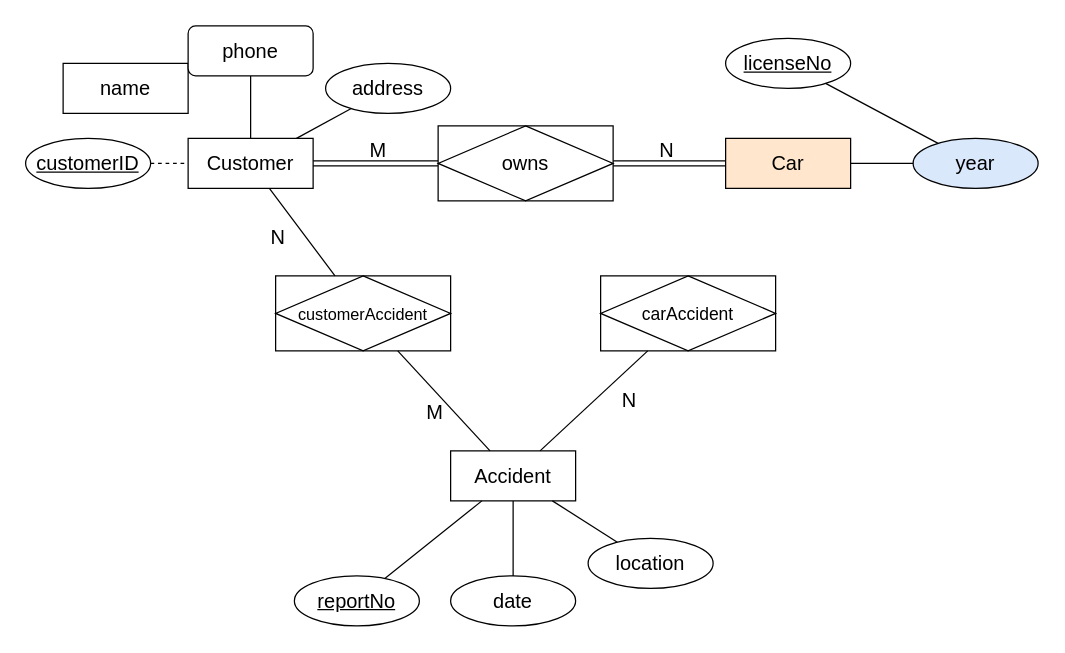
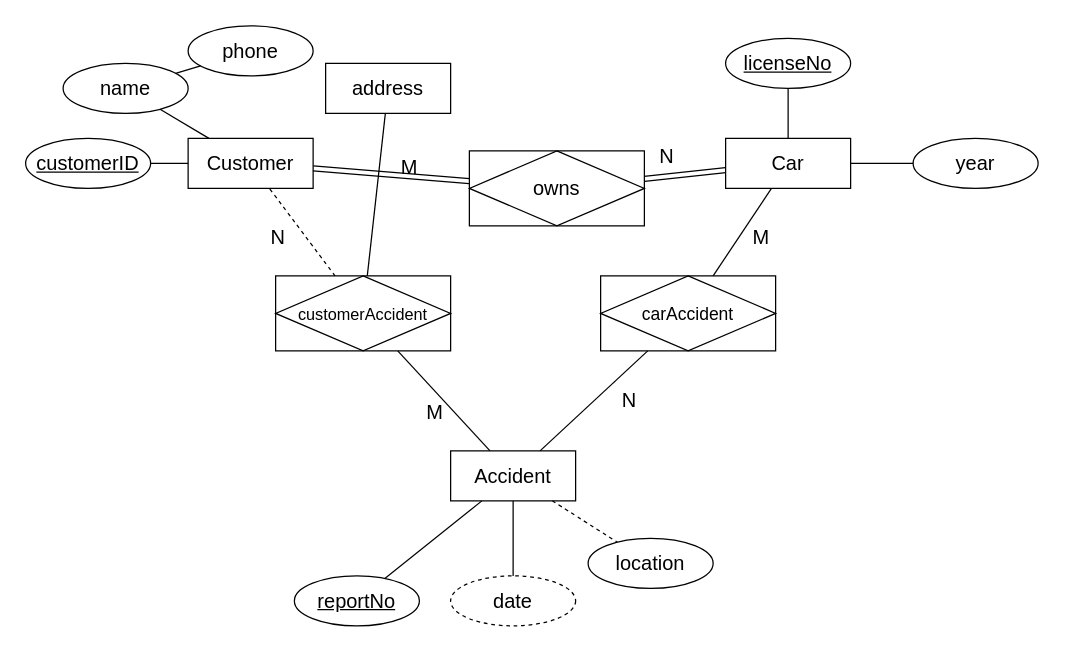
  <mxCell id="0" />
  <mxCell id="1" parent="0" />
  <mxCell id="2" value="Customer" style="whiteSpace=wrap;html=1;align=center;fontSize=16;" vertex="1" parent="1"><mxGeometry x="150" y="110" width="100" height="40" as="geometry" /></mxCell>
  <mxCell id="3" value="customerID" style="ellipse;whiteSpace=wrap;html=1;align=center;fontStyle=4;fontSize=16;" vertex="1" parent="1"><mxGeometry x="20" y="110" width="100" height="40" as="geometry" /></mxCell>
- <mxCell id="4" value="name" style="whiteSpace=wrap;html=1;align=center;fontSize=16;rounded=0;" vertex="1" parent="1"><mxGeometry x="50" y="50" width="100" height="40" as="geometry" /></mxCell>
- <mxCell id="5" value="phone" style="whiteSpace=wrap;html=1;align=center;fontSize=16;rounded=1;" vertex="1" parent="1"><mxGeometry x="150" y="20" width="100" height="40" as="geometry" /></mxCell>
- <mxCell id="6" value="address" style="ellipse;whiteSpace=wrap;html=1;align=center;fontSize=16;" vertex="1" parent="1"><mxGeometry x="260" y="50" width="100" height="40" as="geometry" /></mxCell>
- <mxCell id="8" value="" style="endArrow=none;html=1;rounded=0;fontSize=12;startSize=8;endSize=8;curved=1;" edge="1" parent="1" source="5" target="2"><mxGeometry width="50" height="50" relative="1" as="geometry"><mxPoint x="40" y="250" as="sourcePoint" /><mxPoint x="90" y="200" as="targetPoint" /></mxGeometry></mxCell>
- <mxCell id="9" value="" style="endArrow=none;html=1;rounded=0;fontSize=12;startSize=8;endSize=8;curved=1;" edge="1" parent="1" source="6" target="2"><mxGeometry width="50" height="50" relative="1" as="geometry"><mxPoint x="50" y="260" as="sourcePoint" /><mxPoint x="100" y="210" as="targetPoint" /></mxGeometry></mxCell>
- <mxCell id="10" value="" style="endArrow=none;html=1;rounded=0;fontSize=12;startSize=8;endSize=8;curved=1;dashed=1;" edge="1" parent="1" source="3" target="2"><mxGeometry width="50" height="50" relative="1" as="geometry"><mxPoint x="60" y="270" as="sourcePoint" /><mxPoint x="110" y="220" as="targetPoint" /></mxGeometry></mxCell>
- <mxCell id="11" value="Car" style="whiteSpace=wrap;html=1;align=center;fontSize=16;fillColor=#ffe6cc;" vertex="1" parent="1"><mxGeometry x="580" y="110" width="100" height="40" as="geometry" /></mxCell>
+ <mxCell id="4" value="name" style="ellipse;whiteSpace=wrap;html=1;align=center;fontSize=16;" vertex="1" parent="1"><mxGeometry x="50" y="50" width="100" height="40" as="geometry" /></mxCell>
+ <mxCell id="5" value="phone" style="ellipse;whiteSpace=wrap;html=1;align=center;fontSize=16;" vertex="1" parent="1"><mxGeometry x="150" y="20" width="100" height="40" as="geometry" /></mxCell>
+ <mxCell id="6" value="address" style="whiteSpace=wrap;html=1;align=center;fontSize=16;rounded=0;" vertex="1" parent="1"><mxGeometry x="260" y="50" width="100" height="40" as="geometry" /></mxCell>
+ <mxCell id="7" value="" style="endArrow=none;html=1;rounded=0;fontSize=12;startSize=8;endSize=8;curved=1;" edge="1" parent="1" source="4" target="2"><mxGeometry width="50" height="50" relative="1" as="geometry"><mxPoint x="30" y="240" as="sourcePoint" /><mxPoint x="80" y="190" as="targetPoint" /></mxGeometry></mxCell>
+ <mxCell id="8" value="" style="endArrow=none;html=1;rounded=0;fontSize=12;startSize=8;endSize=8;curved=1;" edge="1" parent="1" source="5" target="4"><mxGeometry width="50" height="50" relative="1" as="geometry"><mxPoint x="40" y="250" as="sourcePoint" /><mxPoint x="90" y="200" as="targetPoint" /></mxGeometry></mxCell>
+ <mxCell id="9" value="" style="endArrow=none;html=1;rounded=0;fontSize=12;startSize=8;endSize=8;curved=1;" edge="1" parent="1" source="6" target="28"><mxGeometry width="50" height="50" relative="1" as="geometry"><mxPoint x="50" y="260" as="sourcePoint" /><mxPoint x="100" y="210" as="targetPoint" /></mxGeometry></mxCell>
+ <mxCell id="10" value="" style="endArrow=none;html=1;rounded=0;fontSize=12;startSize=8;endSize=8;curved=1;" edge="1" parent="1" source="3" target="2"><mxGeometry width="50" height="50" relative="1" as="geometry"><mxPoint x="60" y="270" as="sourcePoint" /><mxPoint x="110" y="220" as="targetPoint" /></mxGeometry></mxCell>
+ <mxCell id="11" value="Car" style="whiteSpace=wrap;html=1;align=center;fontSize=16;" vertex="1" parent="1"><mxGeometry x="580" y="110" width="100" height="40" as="geometry" /></mxCell>
  <mxCell id="12" value="licenseNo" style="ellipse;whiteSpace=wrap;html=1;align=center;fontStyle=4;fontSize=16;" vertex="1" parent="1"><mxGeometry x="580" y="30" width="100" height="40" as="geometry" /></mxCell>
- <mxCell id="13" value="year" style="ellipse;whiteSpace=wrap;html=1;align=center;fontSize=16;fillColor=#dae8fc;" vertex="1" parent="1"><mxGeometry x="730" y="110" width="100" height="40" as="geometry" /></mxCell>
+ <mxCell id="13" value="year" style="ellipse;whiteSpace=wrap;html=1;align=center;fontSize=16;" vertex="1" parent="1"><mxGeometry x="730" y="110" width="100" height="40" as="geometry" /></mxCell>
  <mxCell id="14" value="Accident" style="whiteSpace=wrap;html=1;align=center;fontSize=16;" vertex="1" parent="1"><mxGeometry x="360" y="360" width="100" height="40" as="geometry" /></mxCell>
- <mxCell id="15" value="" style="endArrow=none;html=1;rounded=0;fontSize=12;startSize=8;endSize=8;curved=1;" edge="1" parent="1" source="12" target="13"><mxGeometry width="50" height="50" relative="1" as="geometry"><mxPoint x="570" y="-20" as="sourcePoint" /><mxPoint x="614" y="4" as="targetPoint" /></mxGeometry></mxCell>
+ <mxCell id="15" value="" style="endArrow=none;html=1;rounded=0;fontSize=12;startSize=8;endSize=8;curved=1;" edge="1" parent="1" source="12" target="11"><mxGeometry width="50" height="50" relative="1" as="geometry"><mxPoint x="570" y="-20" as="sourcePoint" /><mxPoint x="614" y="4" as="targetPoint" /></mxGeometry></mxCell>
  <mxCell id="16" value="" style="endArrow=none;html=1;rounded=0;fontSize=12;startSize=8;endSize=8;curved=1;" edge="1" parent="1" source="13" target="11"><mxGeometry width="50" height="50" relative="1" as="geometry"><mxPoint x="590" y="0" as="sourcePoint" /><mxPoint x="634" y="24" as="targetPoint" /></mxGeometry></mxCell>
  <mxCell id="17" value="reportNo" style="ellipse;whiteSpace=wrap;html=1;align=center;fontStyle=4;fontSize=16;" vertex="1" parent="1"><mxGeometry x="235" y="460" width="100" height="40" as="geometry" /></mxCell>
- <mxCell id="18" value="date" style="ellipse;whiteSpace=wrap;html=1;align=center;fontSize=16;" vertex="1" parent="1"><mxGeometry x="360" y="460" width="100" height="40" as="geometry" /></mxCell>
+ <mxCell id="18" value="date" style="ellipse;whiteSpace=wrap;html=1;align=center;fontSize=16;dashed=1;" vertex="1" parent="1"><mxGeometry x="360" y="460" width="100" height="40" as="geometry" /></mxCell>
  <mxCell id="19" value="location" style="ellipse;whiteSpace=wrap;html=1;align=center;fontSize=16;" vertex="1" parent="1"><mxGeometry x="470" y="430" width="100" height="40" as="geometry" /></mxCell>
  <mxCell id="20" value="" style="endArrow=none;html=1;rounded=0;fontSize=12;startSize=8;endSize=8;curved=1;" edge="1" parent="1" source="17" target="14"><mxGeometry width="50" height="50" relative="1" as="geometry"><mxPoint x="250" y="320" as="sourcePoint" /><mxPoint x="310" y="324" as="targetPoint" /></mxGeometry></mxCell>
- <mxCell id="21" value="" style="endArrow=none;html=1;rounded=0;fontSize=12;startSize=8;endSize=8;curved=1;" edge="1" parent="1" source="14" target="19"><mxGeometry width="50" height="50" relative="1" as="geometry"><mxPoint x="260" y="330" as="sourcePoint" /><mxPoint x="320" y="334" as="targetPoint" /></mxGeometry></mxCell>
+ <mxCell id="21" value="" style="endArrow=none;html=1;rounded=0;fontSize=12;startSize=8;endSize=8;curved=1;dashed=1;" edge="1" parent="1" source="14" target="19"><mxGeometry width="50" height="50" relative="1" as="geometry"><mxPoint x="260" y="330" as="sourcePoint" /><mxPoint x="320" y="334" as="targetPoint" /></mxGeometry></mxCell>
  <mxCell id="22" value="" style="endArrow=none;html=1;rounded=0;fontSize=12;startSize=8;endSize=8;curved=1;" edge="1" parent="1" source="14" target="18"><mxGeometry width="50" height="50" relative="1" as="geometry"><mxPoint x="270" y="340" as="sourcePoint" /><mxPoint x="330" y="344" as="targetPoint" /></mxGeometry></mxCell>
  <mxCell id="23" value="" style="shape=link;html=1;rounded=0;fontSize=12;startSize=8;endSize=8;curved=1;" edge="1" parent="1" source="2" target="27"><mxGeometry relative="1" as="geometry"><mxPoint x="240" y="190" as="sourcePoint" /><mxPoint x="370" y="130" as="targetPoint" /></mxGeometry></mxCell>
  <mxCell id="24" value="M" style="resizable=0;html=1;whiteSpace=wrap;align=right;verticalAlign=bottom;fontSize=16;" connectable="0" vertex="1" parent="23"><mxGeometry x="1" relative="1" as="geometry"><mxPoint x="-40" as="offset" /></mxGeometry></mxCell>
  <mxCell id="25" value="" style="shape=link;html=1;rounded=0;fontSize=12;startSize=8;endSize=8;curved=1;" edge="1" parent="1" source="27" target="11"><mxGeometry relative="1" as="geometry"><mxPoint x="490" y="130" as="sourcePoint" /><mxPoint x="570" y="50" as="targetPoint" /></mxGeometry></mxCell>
  <mxCell id="26" value="N" style="resizable=0;html=1;whiteSpace=wrap;align=right;verticalAlign=bottom;fontSize=16;" connectable="0" vertex="1" parent="25"><mxGeometry x="1" relative="1" as="geometry"><mxPoint x="-40" as="offset" /></mxGeometry></mxCell>
- <mxCell id="27" value="owns" style="shape=associativeEntity;whiteSpace=wrap;html=1;align=center;fontSize=16;" vertex="1" parent="1"><mxGeometry x="350" y="100" width="140" height="60" as="geometry" /></mxCell>
+ <mxCell id="27" value="owns" style="shape=associativeEntity;whiteSpace=wrap;html=1;align=center;fontSize=16;" vertex="1" parent="1"><mxGeometry x="375" y="120" width="140" height="60" as="geometry" /></mxCell>
  <mxCell id="28" value="&lt;font style=&quot;font-size: 13px;&quot;&gt;customerAccident&lt;/font&gt;" style="shape=associativeEntity;whiteSpace=wrap;html=1;align=center;fontSize=16;" vertex="1" parent="1"><mxGeometry x="220" y="220" width="140" height="60" as="geometry" /></mxCell>
- <mxCell id="29" value="" style="endArrow=none;html=1;rounded=0;fontSize=12;startSize=8;endSize=8;curved=1;" edge="1" parent="1" source="28" target="2"><mxGeometry relative="1" as="geometry"><mxPoint y="210" as="sourcePoint" x="10" /><mxPoint x="170" y="210" as="targetPoint" /></mxGeometry></mxCell>
+ <mxCell id="29" value="" style="endArrow=none;html=1;rounded=0;fontSize=12;startSize=8;endSize=8;curved=1;dashed=1;" edge="1" parent="1" source="28" target="2"><mxGeometry relative="1" as="geometry"><mxPoint y="210" as="sourcePoint" x="10" /><mxPoint x="170" y="210" as="targetPoint" /></mxGeometry></mxCell>
  <mxCell id="30" value="N" style="resizable=0;html=1;whiteSpace=wrap;align=right;verticalAlign=bottom;fontSize=16;" connectable="0" vertex="1" parent="29"><mxGeometry x="1" relative="1" as="geometry"><mxPoint x="14" y="50" as="offset" /></mxGeometry></mxCell>
  <mxCell id="31" value="" style="endArrow=none;html=1;rounded=0;fontSize=12;startSize=8;endSize=8;curved=1;" edge="1" parent="1" source="28" target="14"><mxGeometry relative="1" as="geometry"><mxPoint x="320" y="250" as="sourcePoint" /><mxPoint x="480" y="250" as="targetPoint" /></mxGeometry></mxCell>
  <mxCell id="32" value="M" style="resizable=0;html=1;whiteSpace=wrap;align=left;verticalAlign=bottom;fontSize=16;" connectable="0" vertex="1" parent="31"><mxGeometry x="-1" relative="1" as="geometry"><mxPoint x="21" y="60" as="offset" /></mxGeometry></mxCell>
  <mxCell id="33" value="&lt;font style=&quot;font-size: 14px;&quot;&gt;carAccident&lt;/font&gt;" style="shape=associativeEntity;whiteSpace=wrap;html=1;align=center;fontSize=16;" vertex="1" parent="1"><mxGeometry x="480" y="220" width="140" height="60" as="geometry" /></mxCell>
  <mxCell id="34" value="" style="endArrow=none;html=1;rounded=0;fontSize=12;startSize=8;endSize=8;curved=1;" edge="1" parent="1" source="14" target="33"><mxGeometry relative="1" as="geometry"><mxPoint x="546.5" y="360" as="sourcePoint" /><mxPoint x="493.5" y="290" as="targetPoint" /></mxGeometry></mxCell>
  <mxCell id="35" value="N" style="resizable=0;html=1;whiteSpace=wrap;align=right;verticalAlign=bottom;fontSize=16;" connectable="0" vertex="1" parent="34"><mxGeometry x="1" relative="1" as="geometry"><mxPoint x="-8" y="50" as="offset" /></mxGeometry></mxCell>
+ <mxCell id="36" value="" style="endArrow=none;html=1;rounded=0;fontSize=12;startSize=8;endSize=8;curved=1;" edge="1" parent="1" source="11" target="33"><mxGeometry relative="1" as="geometry"><mxPoint x="626" y="180" as="sourcePoint" /><mxPoint x="700" y="260" as="targetPoint" /></mxGeometry></mxCell>
+ <mxCell id="37" value="M" style="resizable=0;html=1;whiteSpace=wrap;align=left;verticalAlign=bottom;fontSize=16;" connectable="0" vertex="1" parent="36"><mxGeometry x="-1" relative="1" as="geometry"><mxPoint x="-17" y="50" as="offset" /></mxGeometry></mxCell>
